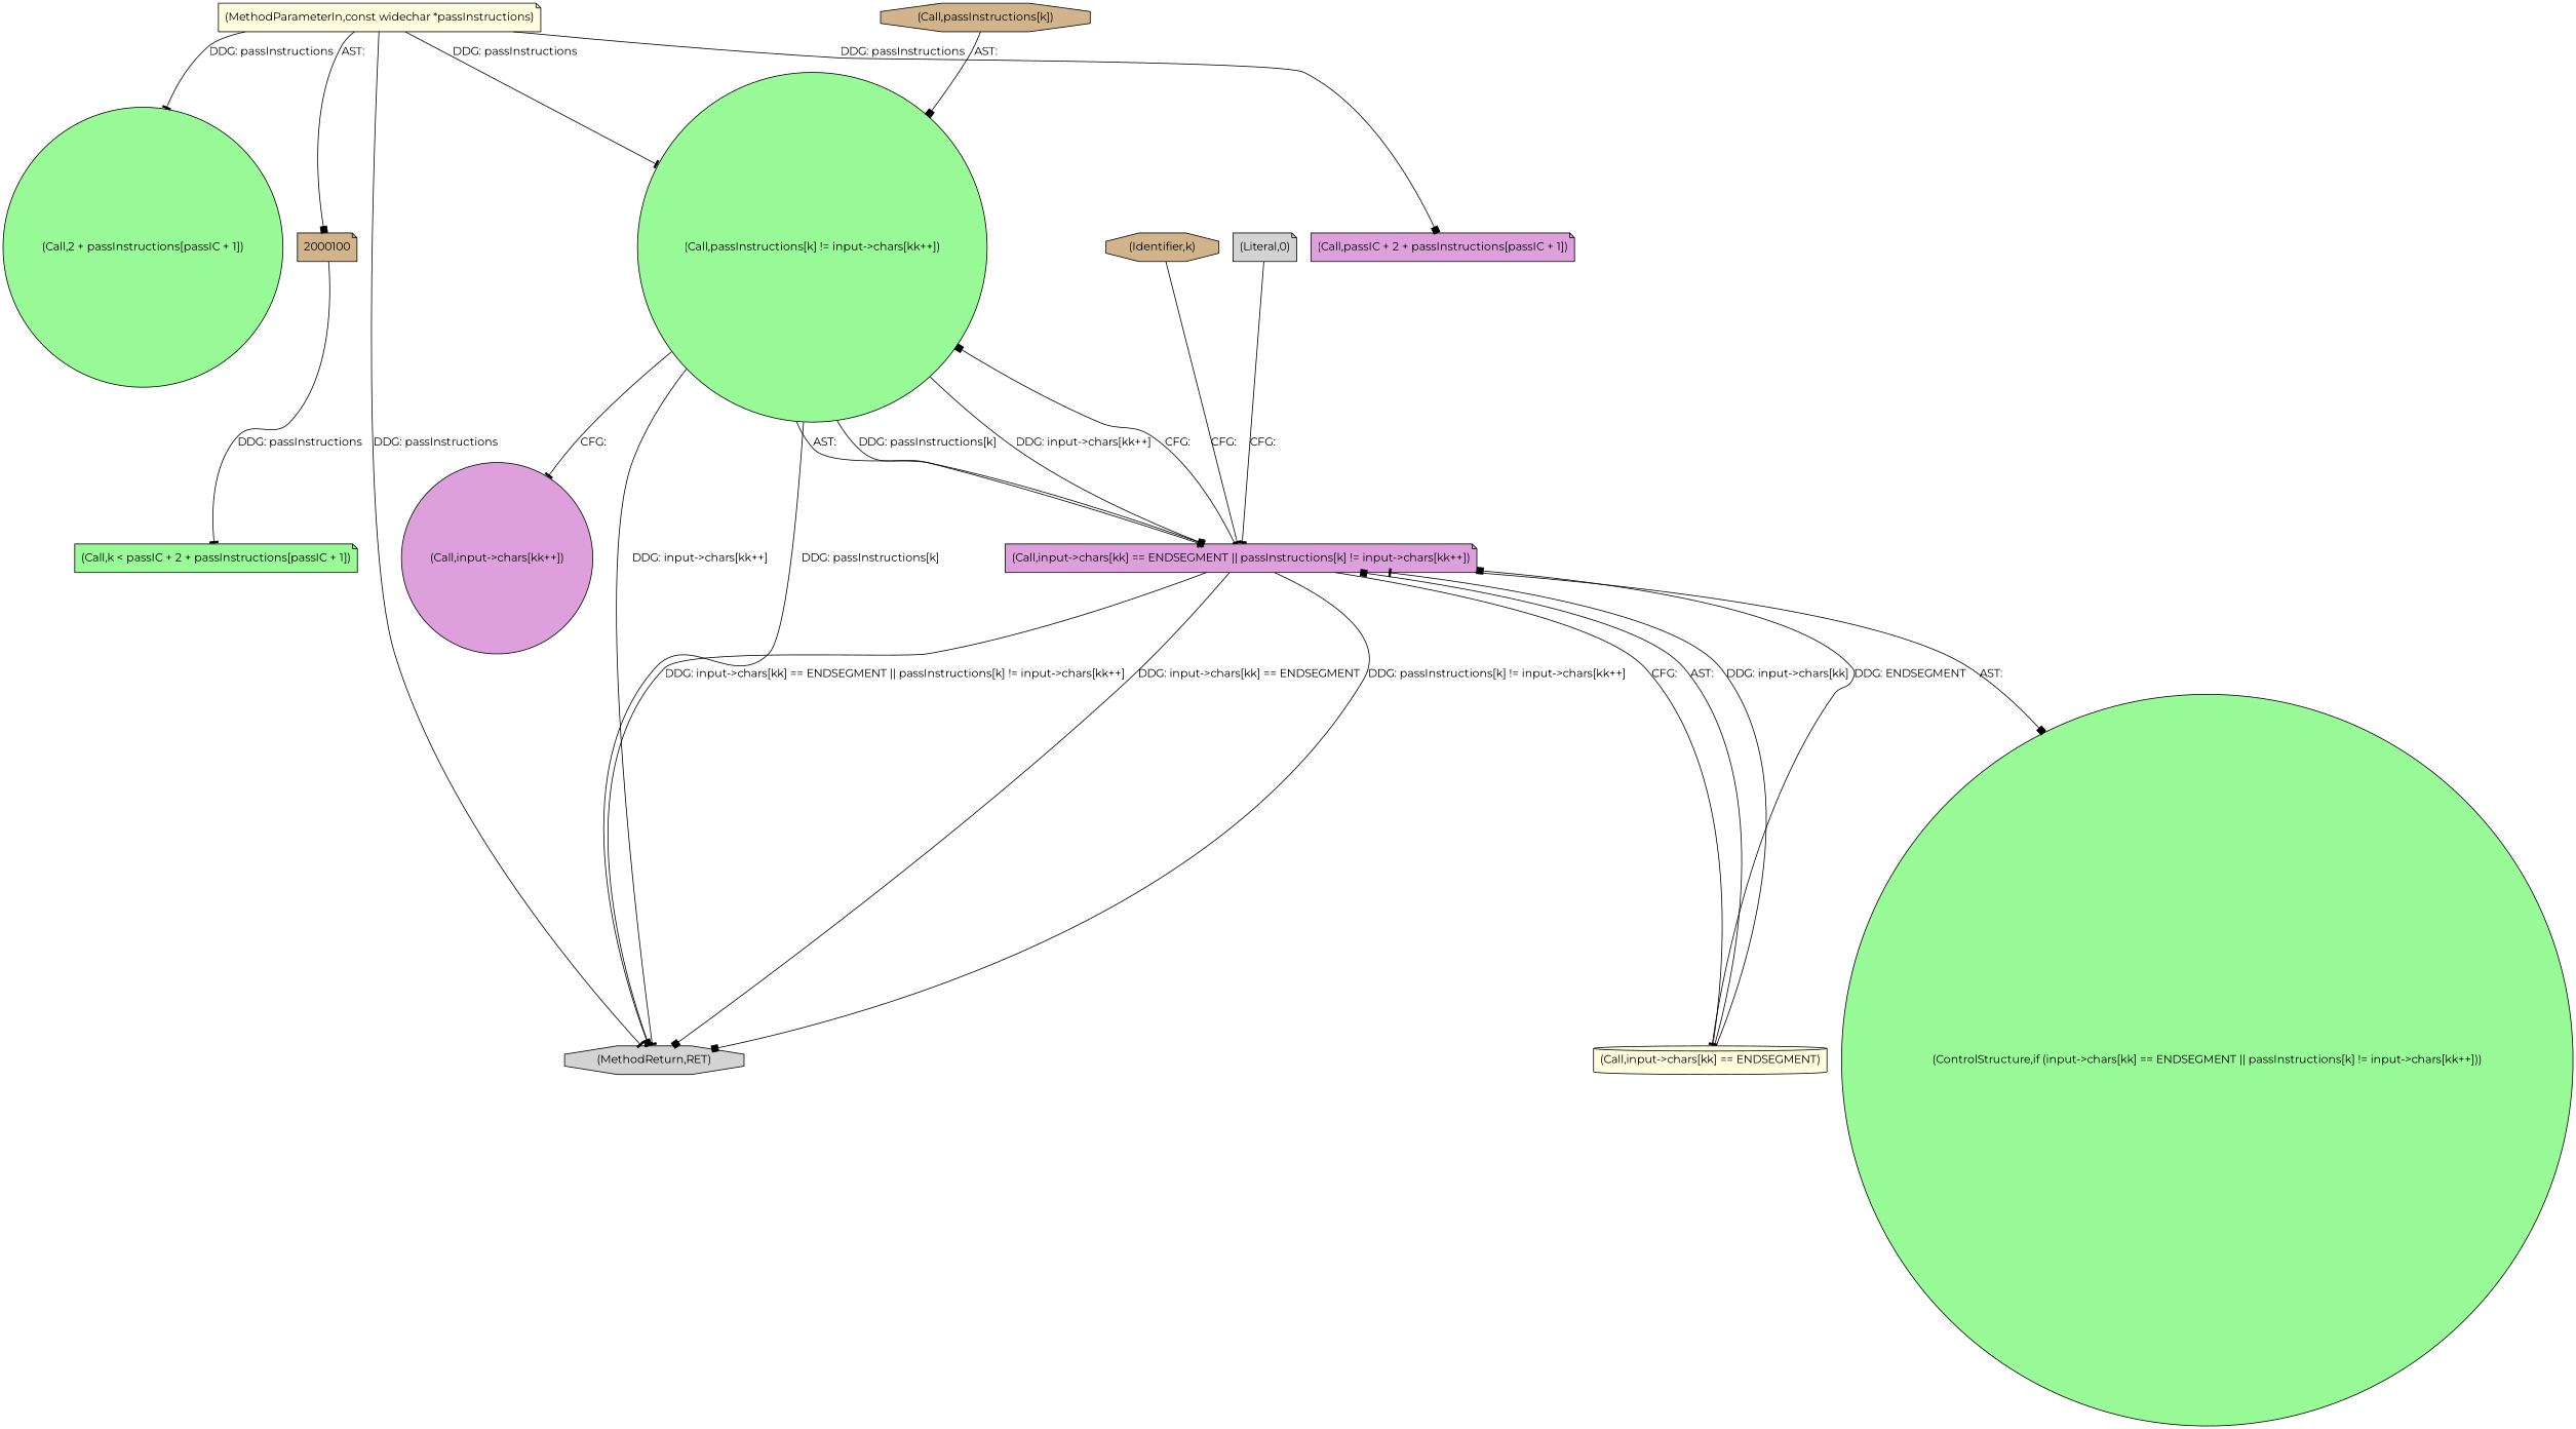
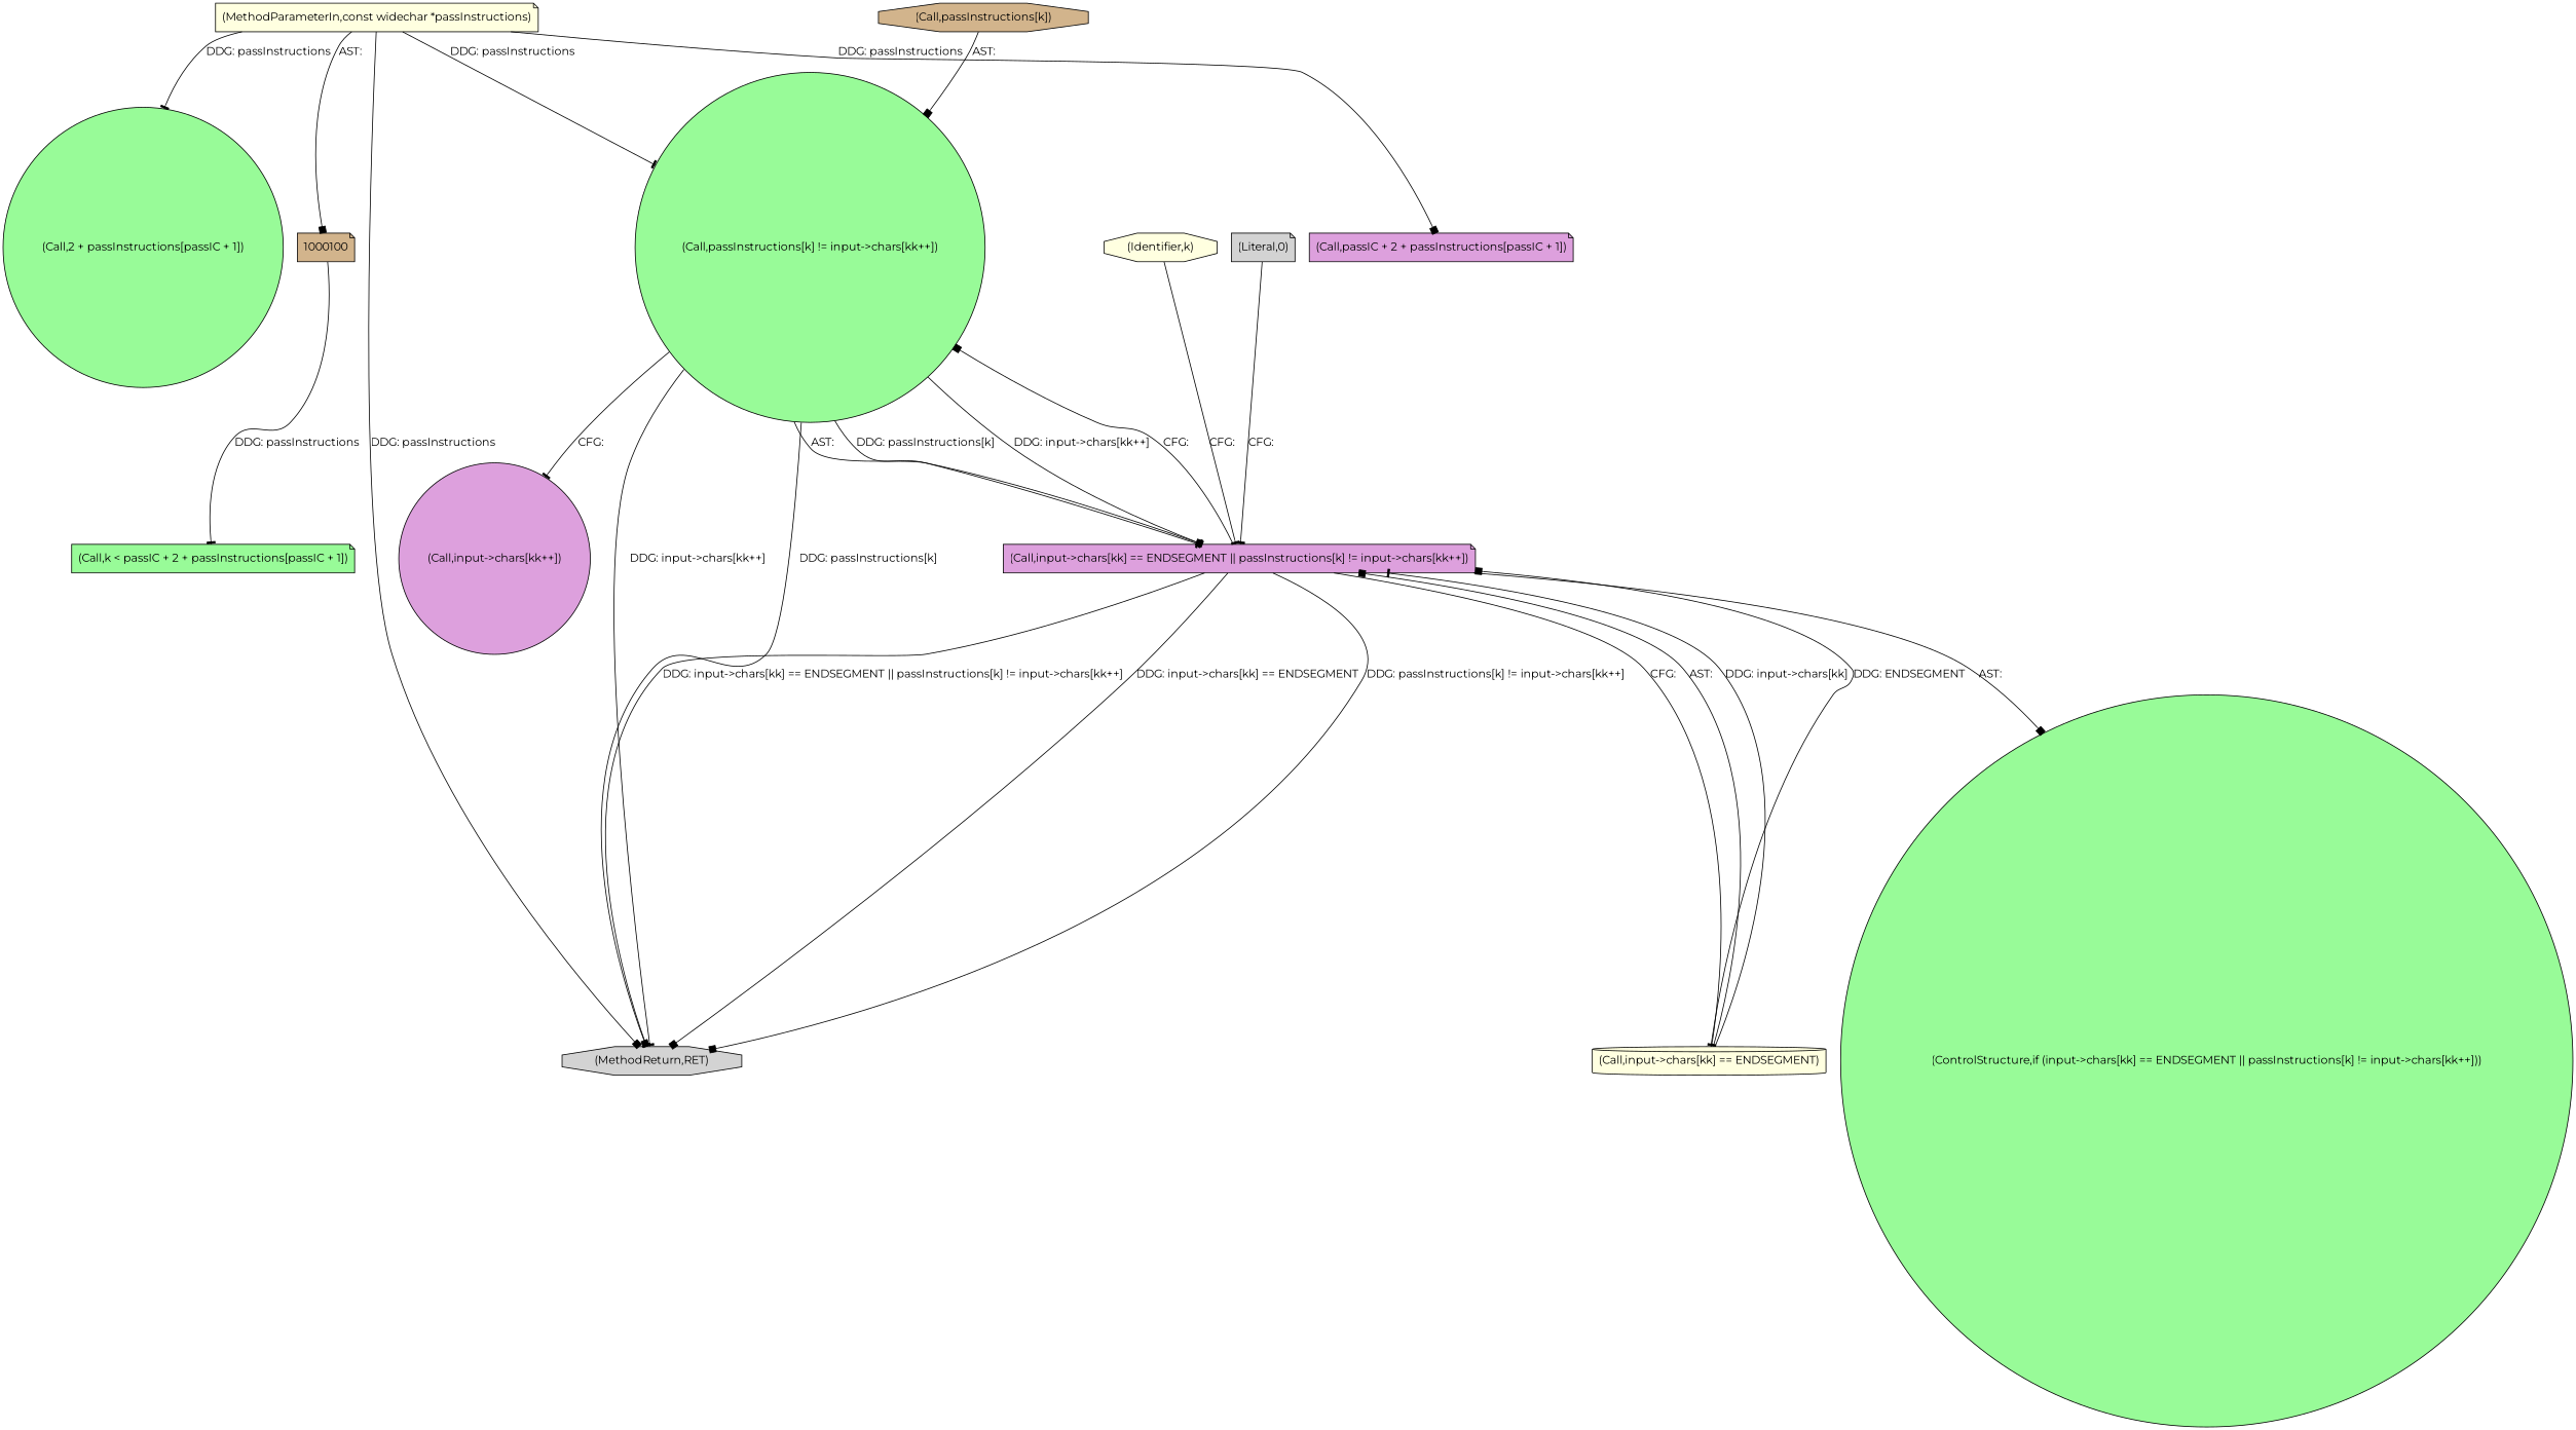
  digraph {
    fontname=Montserrat
    node [fillcolor=palegreen fontname=Montserrat shape=note style=filled]
    edge [arrowhead=tee fontname=Montserrat]
    n1 [label="(Call,passInstructions[k] != input->chars[kk++])" shape=circle]
    n2 [fillcolor=plum label="(Call,input->chars[kk] == ENDSEGMENT || passInstructions[k] != input->chars[kk++])"]
    n3 [fillcolor=plum label="(Call,input->chars[kk++])" shape=circle]
    n4 [fillcolor=lightgrey label="(MethodReturn,RET)" shape=octagon]
    n5 [label="(ControlStructure,if (input->chars[kk] == ENDSEGMENT || passInstructions[k] != input->chars[kk++]))" shape=circle]
    n6 [fillcolor=lightyellow label="(Call,input->chars[kk] == ENDSEGMENT)" shape=cylinder]
    n7 [fillcolor=lightyellow label="(MethodParameterIn,const widechar *passInstructions)"]
    n8 [fillcolor=plum label="(Call,passIC + 2 + passInstructions[passIC + 1])"]
    n9 [label="(Call,2 + passInstructions[passIC + 1])" shape=circle]
-   1000100 [fillcolor=tan label=2000100]
+   1000100 [fillcolor=tan]
    n11 [label="(Call,k < passIC + 2 + passInstructions[passIC + 1])"]
    n12 [fillcolor=tan label="(Call,passInstructions[k])" shape=octagon]
-   n13 [fillcolor=tan label="(Identifier,k)" shape=octagon]
+   n13 [fillcolor=lightyellow label="(Identifier,k)" shape=octagon]
    n14 [fillcolor=lightgrey label="(Literal,0)"]
    n1 -> n2 [label="AST: "]
    n1 -> n2 [label="DDG: passInstructions[k]"]
    n1 -> n2 [arrowhead=box label="DDG: input->chars[kk++]"]
    n1 -> n3 [label="CFG: "]
    n1 -> n4 [label="DDG: input->chars[kk++]"]
    n1 -> n4 [arrowhead=box label="DDG: passInstructions[k]"]
    n2 -> n1 [arrowhead=box label="CFG: "]
    n2 -> n4 [arrowhead=box label="DDG: input->chars[kk] == ENDSEGMENT"]
    n2 -> n4 [arrowhead=box label="DDG: passInstructions[k] != input->chars[kk++]"]
    n2 -> n4 [label="DDG: input->chars[kk] == ENDSEGMENT || passInstructions[k] != input->chars[kk++]"]
    n2 -> n5 [arrowhead=box label="AST: "]
    n2 -> n6 [label="CFG: "]
    n6 -> n2 [arrowhead=box label="AST: "]
    n6 -> n2 [label="DDG: input->chars[kk]"]
    n6 -> n2 [arrowhead=box label="DDG: ENDSEGMENT"]
    n7 -> n1 [label="DDG: passInstructions"]
-   n7 -> n4 [label="DDG: passInstructions"]
+   n7 -> n4 [arrowhead=box label="DDG: passInstructions"]
    n7 -> n8 [arrowhead=box label="DDG: passInstructions"]
    n7 -> n9 [label="DDG: passInstructions"]
    n7 -> 1000100 [arrowhead=box label="AST: "]
    1000100 -> n11 [label="DDG: passInstructions"]
    n12 -> n1 [arrowhead=box label="AST: "]
    n13 -> n2 [label="CFG: "]
    n14 -> n2 [label="CFG: "]
  }
